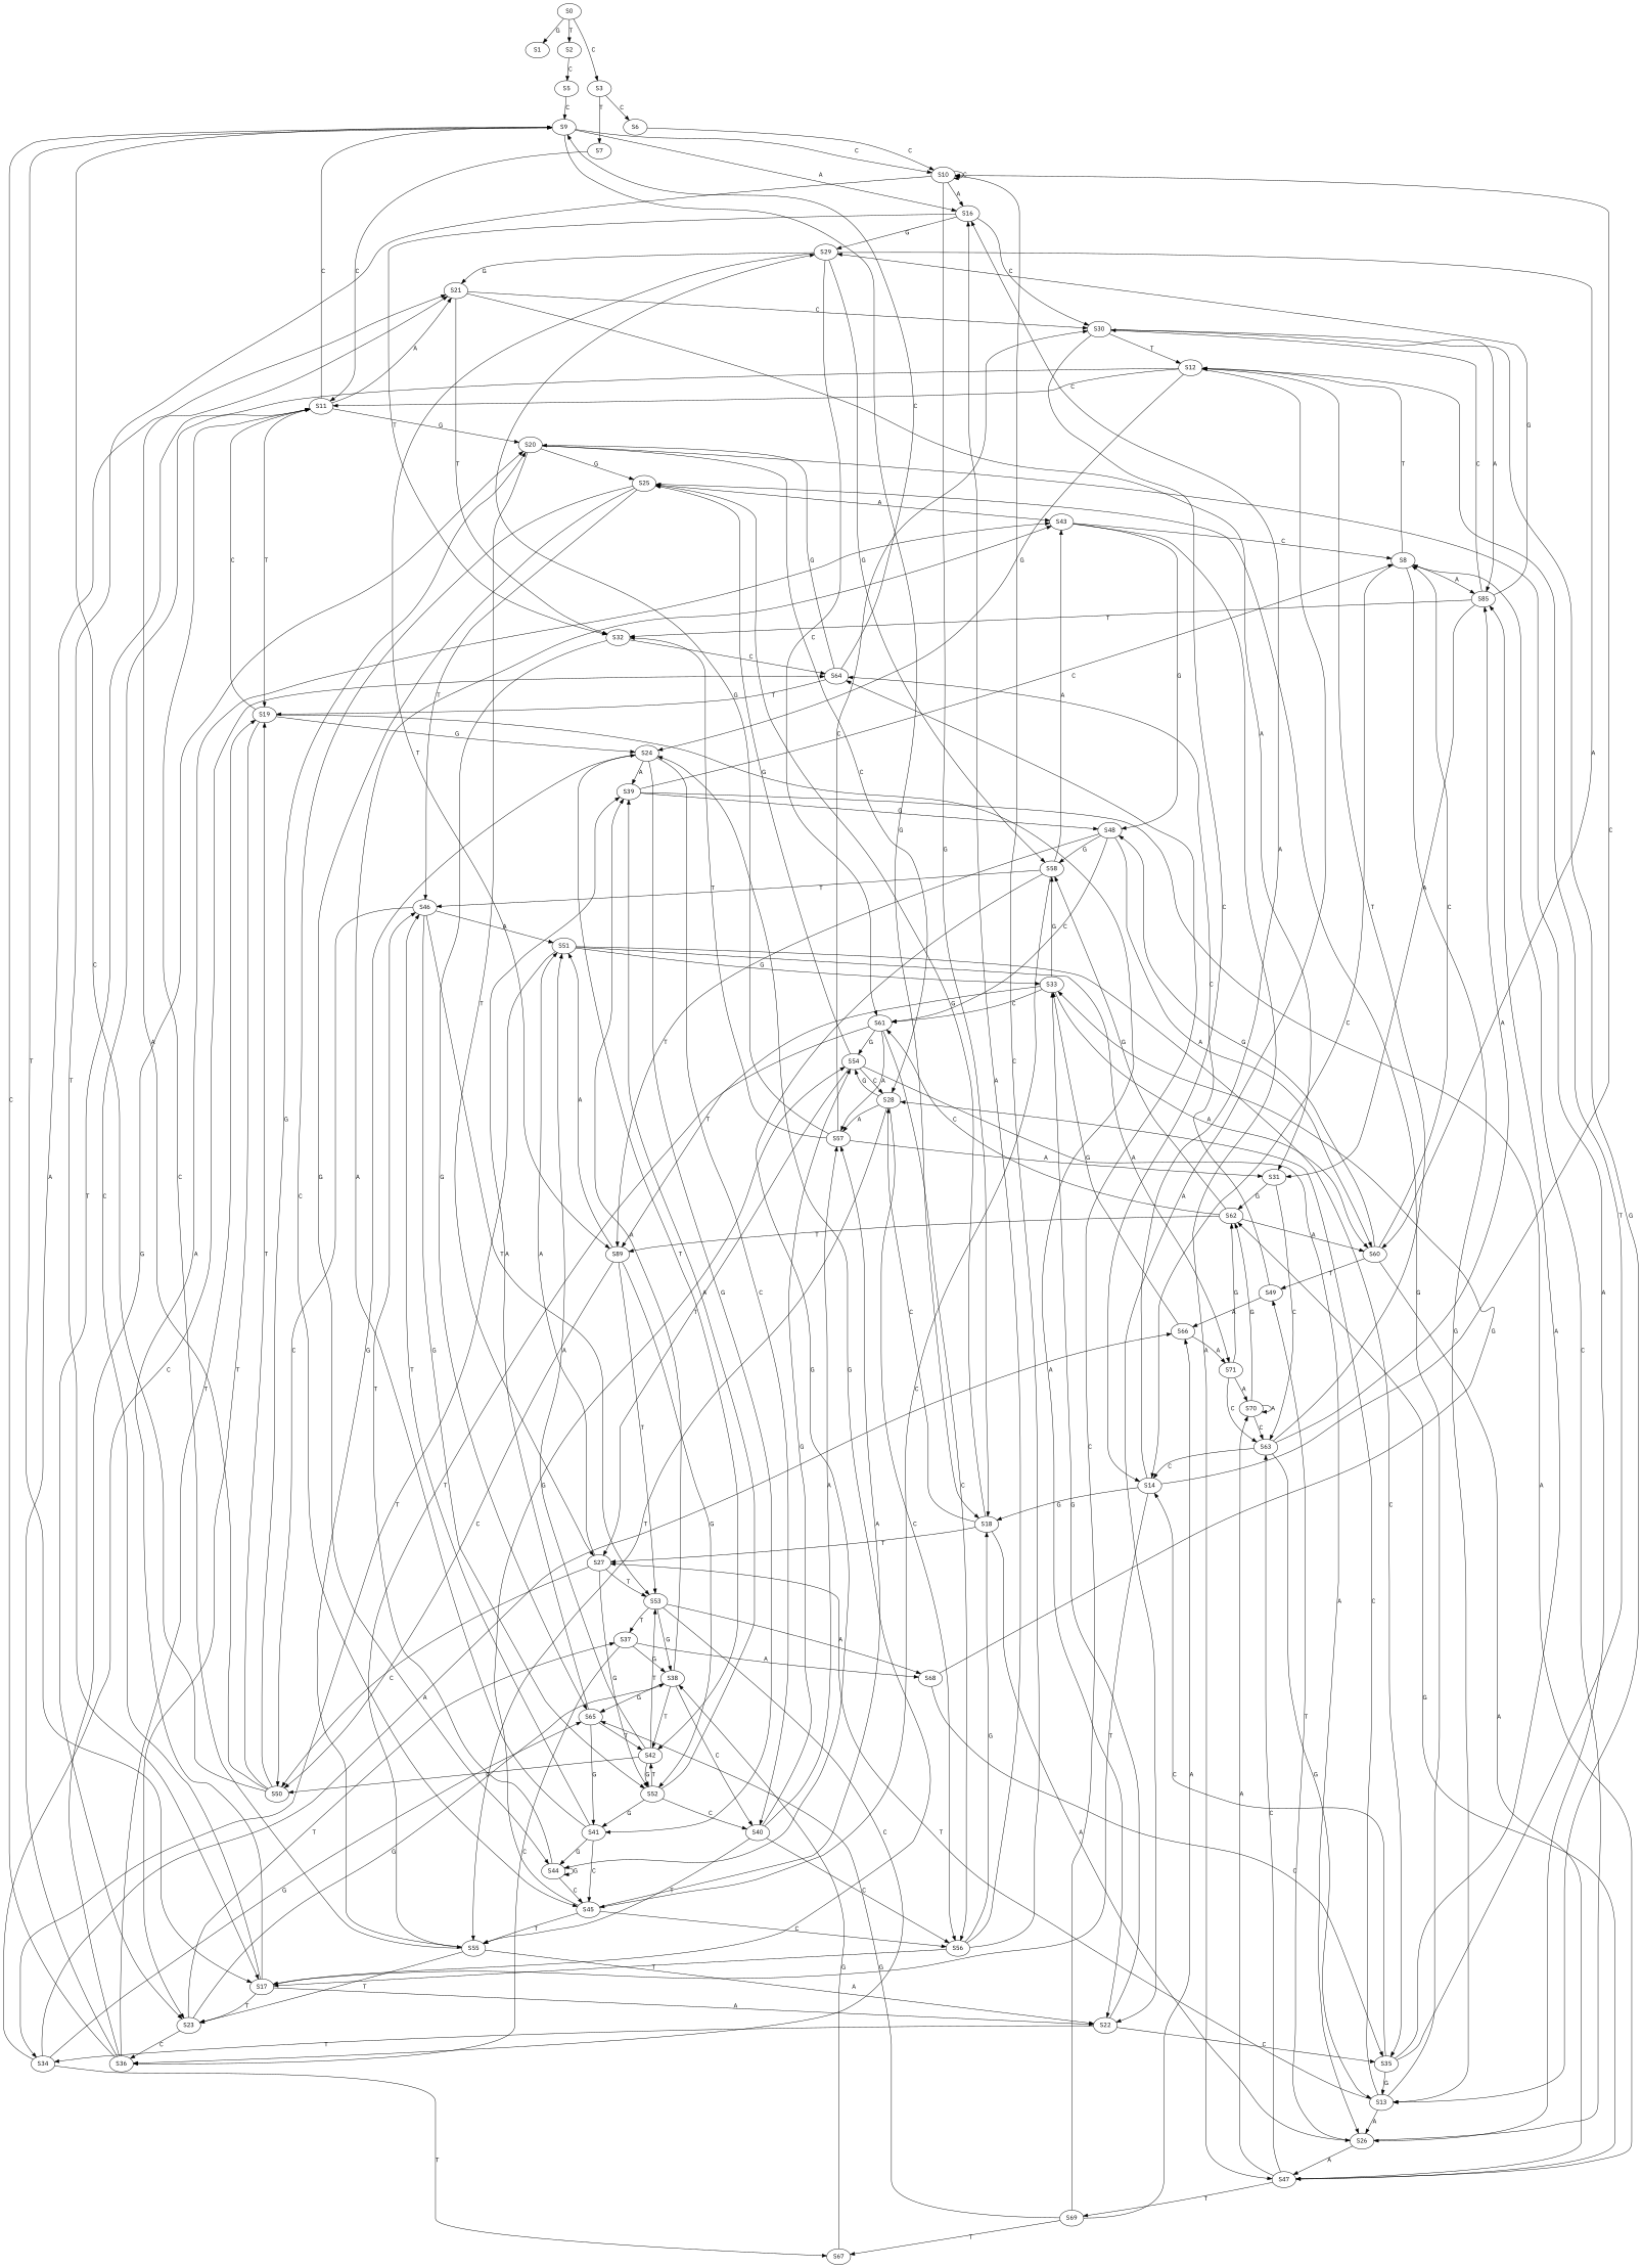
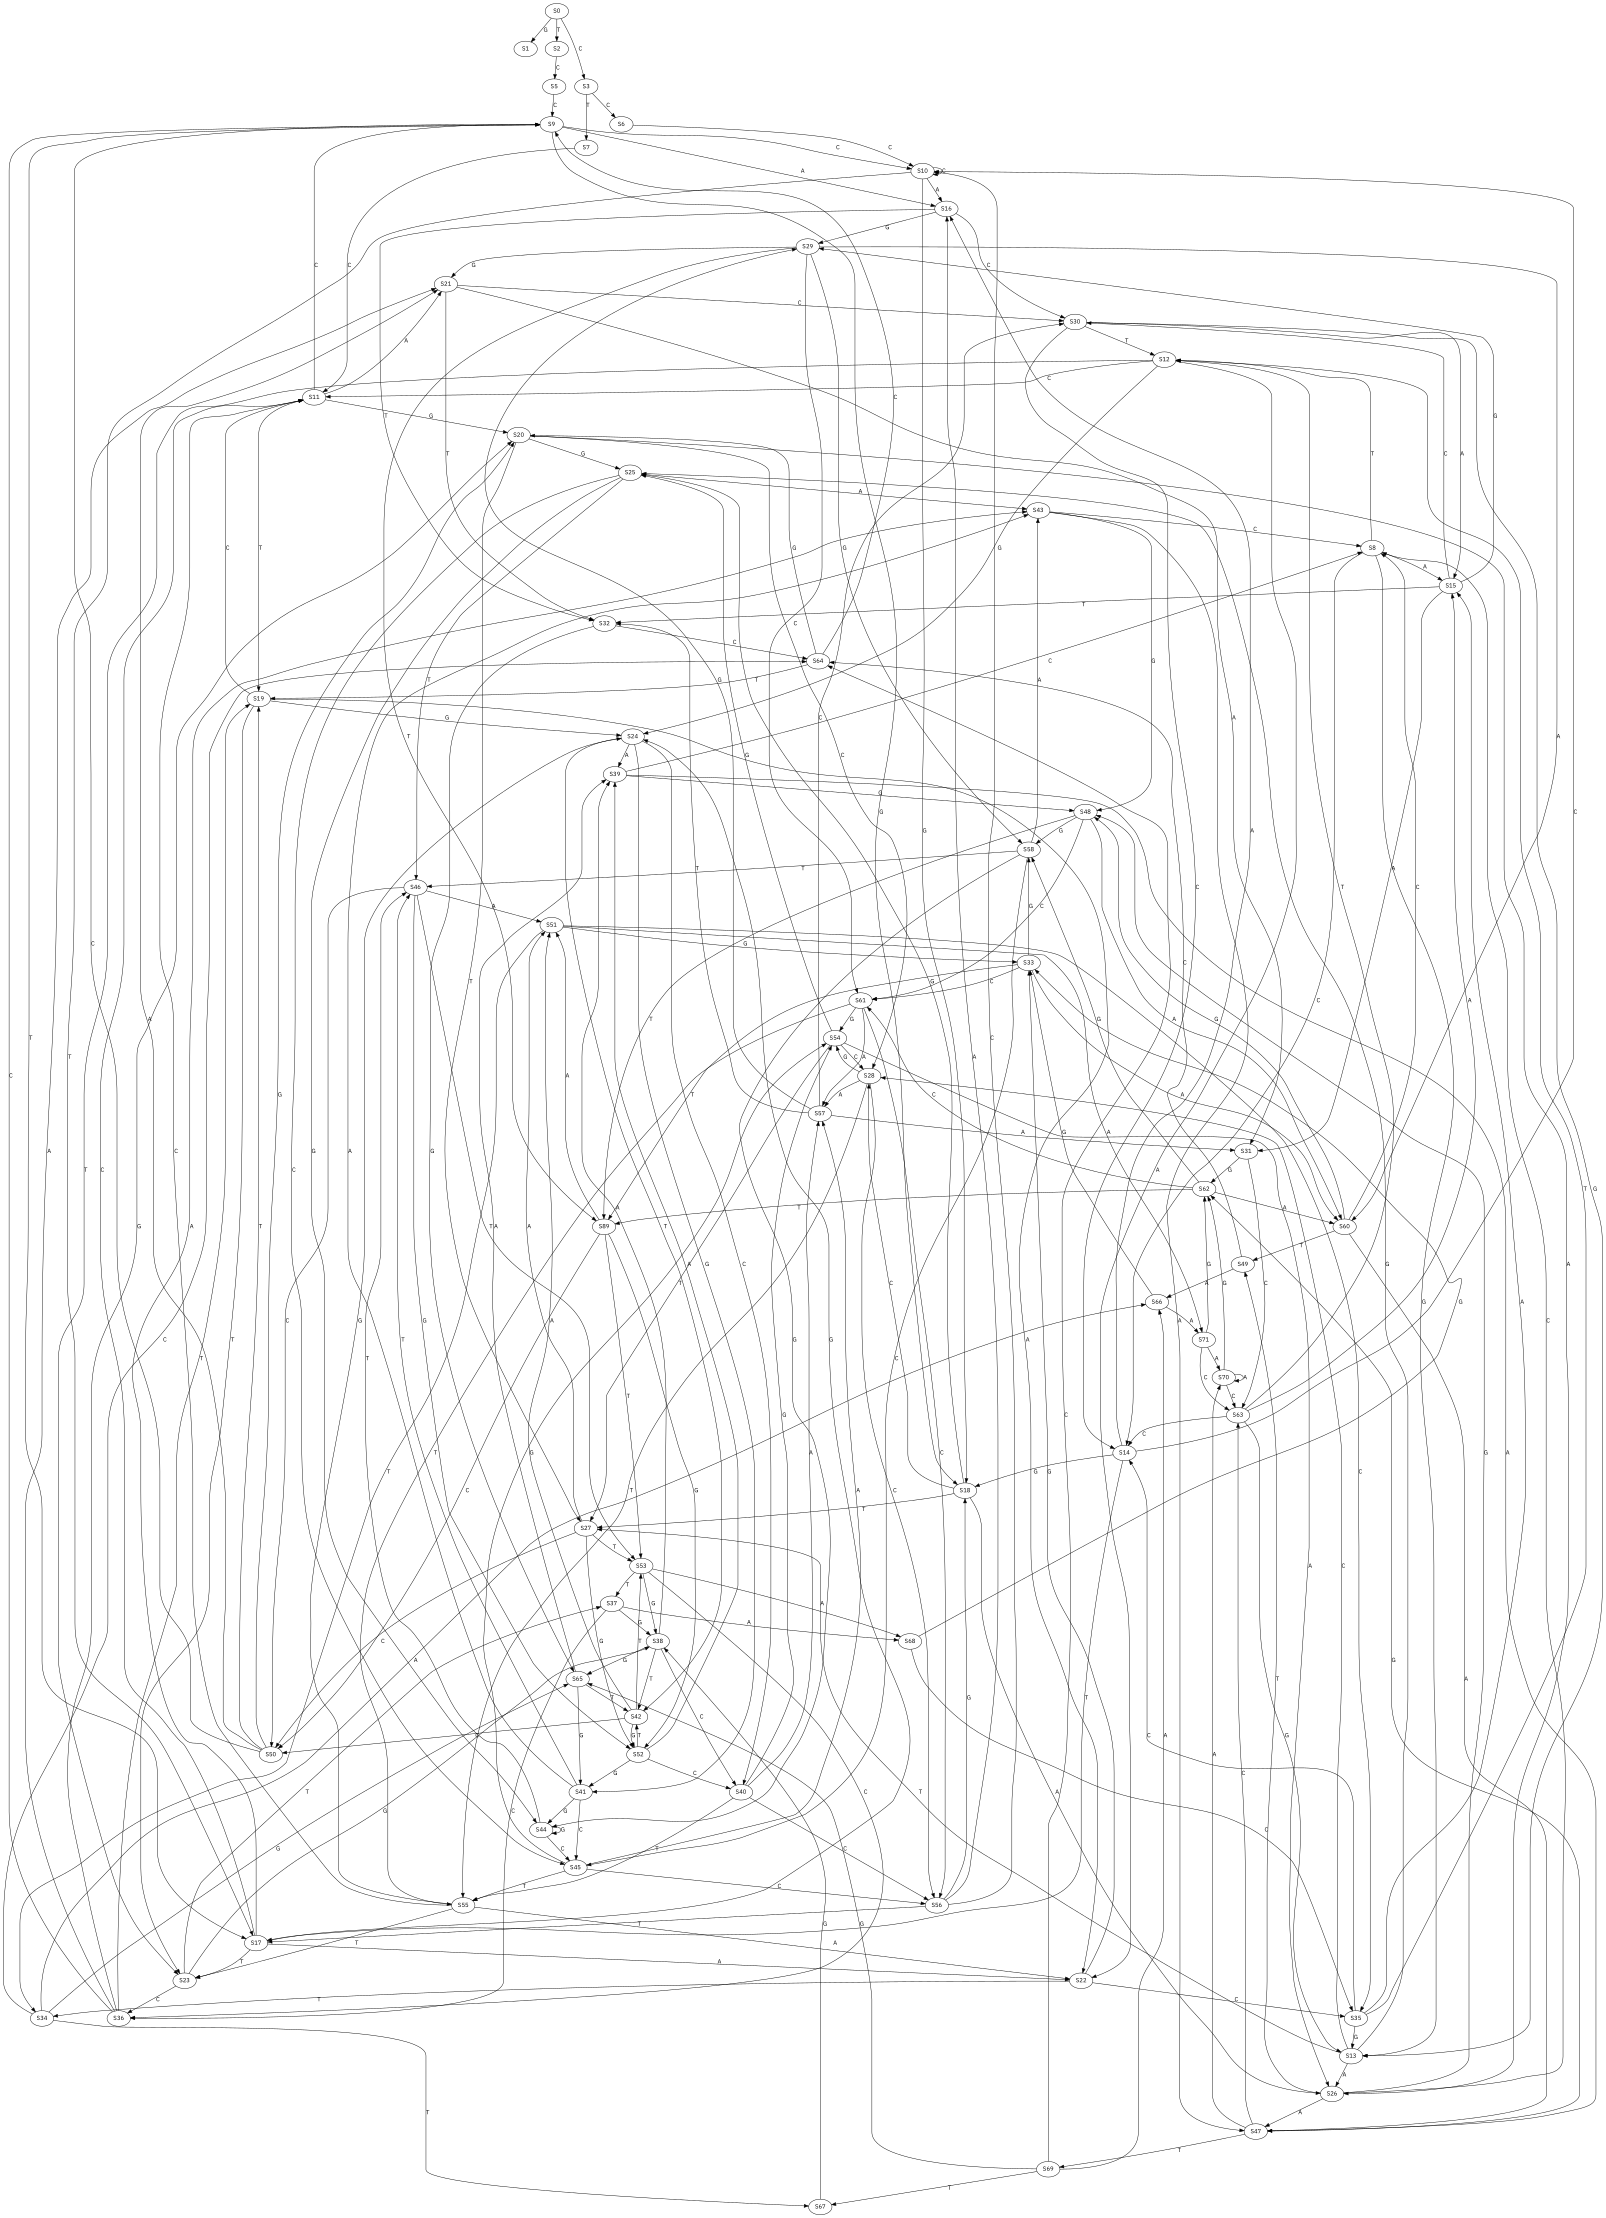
  strict digraph {
    fontname="IBM Plex Sans"
    node [fontname="IBM Plex Sans"]
    edge [fontname="IBM Plex Sans"]
    S0
    S1
    S2
    S3
    S5
    S6
    S7
    S9
    S10
    S11
    S8
    S12
    S13
    S14
-   S15 [label=S85]
+   S15
    S16
    S17
    S18
    S19
    S20
    S21
    S22
    S23
    S24
    S25
    S26
    S27
    S28
    S29
    S30
    S31
    S32
    S43
    S33
    S34
    S35
    S36
    S37
    S38
    S39
    S40
    S41
    S42
    S44
    S45
    S46
    S47
    S48
    S49
    S50
    S51
    S52
    S53
    S54
    S55
    S56
    S57
    S58
    n59 [label=S89]
    S60
    S61
    S62
    S63
    S64
    S65
    S66
    S67
    S68
    S69
    S70
    S71
    S0 -> S1 [label=G]
    S0 -> S2 [label=T]
    S0 -> S3 [label=C]
    S2 -> S5 [label=C]
    S3 -> S6 [label=C]
    S3 -> S7 [label=T]
    S5 -> S9 [label=C]
    S6 -> S10 [label=C]
    S7 -> S11 [label=C]
    S9 -> S10 [label=C]
    S9 -> S16 [label=A]
    S9 -> S17 [label=T]
    S9 -> S18 [label=G]
    S10 -> S10 [label=C]
    S10 -> S16 [label=A]
    S10 -> S17 [label=T]
    S10 -> S18 [label=G]
    S11 -> S9 [label=C]
    S11 -> S19 [label=T]
    S11 -> S20 [label=G]
    S11 -> S21 [label=A]
    S8 -> S12 [label=T]
    S8 -> S13 [label=G]
    S8 -> S14 [label=C]
    S8 -> S15 [label=A]
    S12 -> S11 [label=C]
    S12 -> S22 [label=A]
    S12 -> S23 [label=T]
    S12 -> S24 [label=G]
    S13 -> S25 [label=G]
    S13 -> S26 [label=A]
    S13 -> S27 [label=T]
    S13 -> S28 [label=C]
    S14 -> S10 [label=C]
    S14 -> S16 [label=A]
    S14 -> S17 [label=T]
    S14 -> S18 [label=G]
    S15 -> S29 [label=G]
    S15 -> S30 [label=C]
    S15 -> S31 [label=A]
    S15 -> S32 [label=T]
    S16 -> S29 [label=G]
    S16 -> S30 [label=C]
    S16 -> S32 [label=T]
    S17 -> S11 [label=C]
    S17 -> S22 [label=A]
    S17 -> S23 [label=T]
    S17 -> S24 [label=G]
    S17 -> S43 [label=A]
    S18 -> S25 [label=G]
    S18 -> S26 [label=A]
    S18 -> S27 [label=T]
    S18 -> S28 [label=C]
    S19 -> S11 [label=C]
    S19 -> S22 [label=A]
    S19 -> S23 [label=T]
    S19 -> S24 [label=G]
    S20 -> S25 [label=G]
    S20 -> S26 [label=A]
    S20 -> S27 [label=T]
    S20 -> S28 [label=C]
    S21 -> S30 [label=C]
    S21 -> S31 [label=A]
    S21 -> S32 [label=T]
    S22 -> S33 [label=G]
    S22 -> S34 [label=T]
    S22 -> S35 [label=C]
    S23 -> S36 [label=C]
    S23 -> S37 [label=T]
    S23 -> S38 [label=G]
    S24 -> S39 [label=A]
    S24 -> S40 [label=C]
    S24 -> S41 [label=G]
    S24 -> S42 [label=T]
    S25 -> S43 [label=A]
    S25 -> S44 [label=G]
    S25 -> S45 [label=C]
    S25 -> S46 [label=T]
    S26 -> S8 [label=C]
    S26 -> S47 [label=A]
+   S26 -> S48 [label=G]
    S26 -> S49 [label=T]
    S27 -> S50 [label=C]
    S27 -> S51 [label=A]
    S27 -> S52 [label=G]
    S27 -> S53 [label=T]
    S28 -> S54 [label=G]
    S28 -> S55 [label=T]
    S28 -> S56 [label=C]
    S28 -> S57 [label=A]
    S29 -> S21 [label=G]
    S29 -> S58 [label=G]
    S29 -> n59 [label=T]
    S29 -> S60 [label=A]
    S29 -> S61 [label=C]
    S30 -> S12 [label=T]
    S30 -> S13 [label=G]
    S30 -> S14 [label=C]
    S30 -> S15 [label=A]
    S31 -> S62 [label=G]
    S31 -> S63 [label=C]
    S32 -> S64 [label=C]
    S32 -> S65 [label=G]
    S43 -> S8 [label=C]
    S43 -> S47 [label=A]
    S43 -> S48 [label=G]
    S33 -> S58 [label=G]
    S33 -> n59 [label=T]
    S33 -> S60 [label=A]
    S33 -> S61 [label=C]
    S34 -> S64 [label=C]
    S34 -> S65 [label=G]
    S34 -> S66 [label=A]
    S34 -> S67 [label=T]
    S35 -> S12 [label=T]
    S35 -> S13 [label=G]
    S35 -> S14 [label=C]
    S35 -> S15 [label=A]
    S36 -> S9 [label=C]
    S36 -> S19 [label=T]
    S36 -> S20 [label=G]
    S36 -> S21 [label=A]
    S37 -> S36 [label=C]
    S37 -> S38 [label=G]
    S37 -> S68 [label=A]
    S38 -> S39 [label=A]
    S38 -> S40 [label=C]
    S38 -> S42 [label=T]
    S38 -> S65 [label=G]
    S39 -> S8 [label=C]
    S39 -> S47 [label=A]
    S39 -> S48 [label=G]
    S40 -> S54 [label=G]
    S40 -> S55 [label=T]
    S40 -> S56 [label=C]
    S40 -> S57 [label=A]
    S41 -> S43 [label=A]
    S41 -> S44 [label=G]
    S41 -> S45 [label=C]
    S41 -> S46 [label=T]
    S42 -> S50 [label=C]
    S42 -> S51 [label=A]
    S42 -> S52 [label=G]
    S42 -> S53 [label=T]
    S44 -> S44 [label=G]
    S44 -> S45 [label=C]
    S44 -> S46 [label=T]
    S45 -> S54 [label=G]
    S45 -> S55 [label=T]
    S45 -> S56 [label=C]
    S45 -> S57 [label=A]
    S46 -> S50 [label=C]
    S46 -> S51 [label=A]
    S46 -> S52 [label=G]
    S46 -> S53 [label=T]
    S47 -> S62 [label=G]
    S47 -> S63 [label=C]
    S47 -> S69 [label=T]
    S47 -> S70 [label=A]
    S48 -> S58 [label=G]
    S48 -> n59 [label=T]
    S48 -> S60 [label=A]
    S48 -> S61 [label=C]
    S49 -> S64 [label=C]
    S49 -> S66 [label=A]
    S50 -> S9 [label=C]
    S50 -> S19 [label=T]
    S50 -> S20 [label=G]
    S50 -> S21 [label=A]
    S51 -> S33 [label=G]
    S51 -> S34 [label=T]
    S51 -> S35 [label=C]
    S51 -> S71 [label=A]
    S52 -> S39 [label=A]
    S52 -> S40 [label=C]
    S52 -> S41 [label=G]
    S52 -> S42 [label=T]
    S53 -> S36 [label=C]
    S53 -> S37 [label=T]
    S53 -> S38 [label=G]
    S53 -> S68 [label=A]
    S54 -> S25 [label=G]
    S54 -> S26 [label=A]
    S54 -> S27 [label=T]
    S54 -> S28 [label=C]
    S55 -> S11 [label=C]
    S55 -> S22 [label=A]
    S55 -> S23 [label=T]
    S55 -> S24 [label=G]
    S56 -> S10 [label=C]
    S56 -> S16 [label=A]
    S56 -> S17 [label=T]
    S56 -> S18 [label=G]
    S57 -> S29 [label=G]
    S57 -> S30 [label=C]
    S57 -> S31 [label=A]
    S57 -> S32 [label=T]
    S58 -> S43 [label=A]
    S58 -> S44 [label=G]
    S58 -> S45 [label=C]
    S58 -> S46 [label=T]
    n59 -> S50 [label=C]
    n59 -> S51 [label=A]
    n59 -> S52 [label=G]
    n59 -> S53 [label=T]
    S60 -> S8 [label=C]
    S60 -> S47 [label=A]
    S60 -> S48 [label=G]
    S60 -> S49 [label=T]
    S61 -> S54 [label=G]
    S61 -> S55 [label=T]
    S61 -> S56 [label=C]
    S61 -> S57 [label=A]
    S62 -> S58 [label=G]
    S62 -> n59 [label=T]
    S62 -> S60 [label=A]
    S62 -> S61 [label=C]
    S63 -> S12 [label=T]
    S63 -> S13 [label=G]
    S63 -> S14 [label=C]
    S63 -> S15 [label=A]
    S64 -> S9 [label=C]
    S64 -> S19 [label=T]
    S64 -> S20 [label=G]
    S65 -> S39 [label=A]
    S65 -> S41 [label=G]
    S65 -> S42 [label=T]
    S66 -> S33 [label=G]
    S66 -> S71 [label=A]
    S67 -> S38 [label=G]
    S68 -> S33 [label=G]
    S68 -> S35 [label=C]
    S69 -> S64 [label=C]
    S69 -> S65 [label=G]
    S69 -> S66 [label=A]
    S69 -> S67 [label=T]
    S70 -> S62 [label=G]
    S70 -> S63 [label=C]
    S70 -> S70 [label=A]
    S71 -> S62 [label=G]
    S71 -> S63 [label=C]
    S71 -> S70 [label=A]
  }
